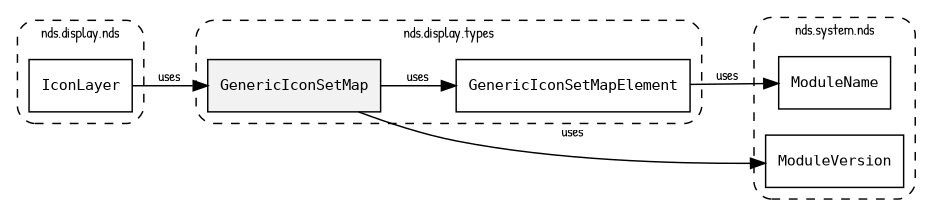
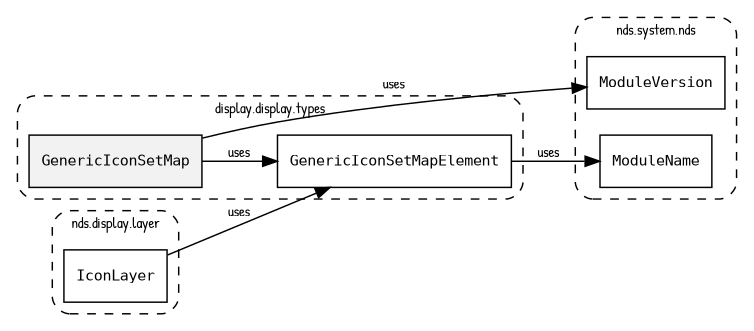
  digraph {
    fontname="Patrick Hand"
    fontsize=10
    rankdir=LR
    node [fontname="Patrick Hand" fontsize=10 shape=box]
    edge [fontname="Patrick Hand" fontsize=10]
    n1 [fillcolor="#0000000D" label=<<font face="monospace"><table align="center" border="0" cellspacing="0" cellpadding="0"><tr><td href="../../../content/packages/nds.display.types.html#Structure-GenericIconSetMap" title="Structure defined in nds.display.types">GenericIconSetMap</td></tr></table></font>> style=filled]
    n2 [label=<<font face="monospace"><table align="center" border="0" cellspacing="0" cellpadding="0"><tr><td href="../../../content/packages/nds.display.types.html#Structure-GenericIconSetMapElement" title="Structure defined in nds.display.types">GenericIconSetMapElement</td></tr></table></font>>]
    n3 [label=<<font face="monospace"><table align="center" border="0" cellspacing="0" cellpadding="0"><tr><td href="../../../content/packages/nds.system.types.html#Subtype-ModuleName" title="Subtype defined in nds.system.types">ModuleName</td></tr></table></font>>]
    n4 [label=<<font face="monospace"><table align="center" border="0" cellspacing="0" cellpadding="0"><tr><td href="../../../content/packages/nds.system.types.html#Subtype-ModuleVersion" title="Subtype defined in nds.system.types">ModuleVersion</td></tr></table></font>>]
    n5 [label=<<font face="monospace"><table align="center" border="0" cellspacing="0" cellpadding="0"><tr><td href="../../../content/packages/nds.display.layer.html#Structure-IconLayer" title="Structure defined in nds.display.layer">IconLayer</td></tr></table></font>>]
    subgraph cluster_1 {
-     label="nds.display.types"
+     label="display.display.types"
      style="dashed, rounded"
      n1
      n2
    }
    subgraph cluster_2 {
      label="nds.system.nds"
      style="dashed, rounded"
      n3
      n4
    }
    subgraph cluster_3 {
-     label="nds.display.nds"
+     label="nds.display.layer"
      style="dashed, rounded"
      n5
    }
    n1 -> n2 [label=uses]
    n1 -> n4 [label=uses]
    n2 -> n3 [label=uses]
-   n5 -> n1 [label=uses]
+   n5 -> n2 [label=uses]
  }
